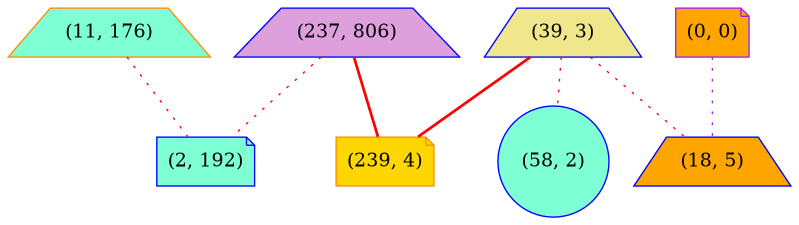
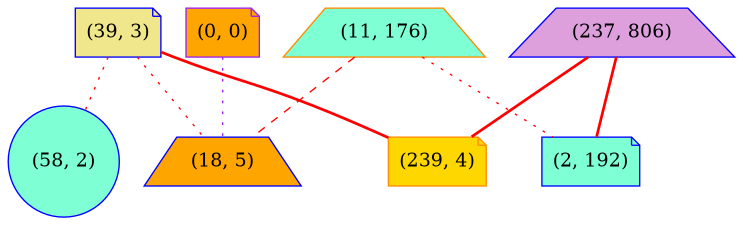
  graph {
    node [color=blue fillcolor=aquamarine shape=trapezium style=filled]
    edge [color=red style=dotted weight=1]
    "(11, 176)" [color=darkorange]
    "(18, 5)" [fillcolor=orange]
    "(2, 192)" [shape=note]
-   "(39, 3)" [fillcolor=khaki]
+   "(39, 3)" [fillcolor=khaki shape=note]
    n5 [label="(58, 2)" shape=circle]
    "(239, 4)" [color=darkorange fillcolor=gold shape=note]
    "(0, 0)" [color=purple fillcolor=orange shape=note]
    n8 [fillcolor=plum label="(237, 806)"]
+   "(11, 176)" -- "(18, 5)" [style=dashed]
    "(11, 176)" -- "(2, 192)"
    "(39, 3)" -- "(18, 5)"
    "(39, 3)" -- n5
    "(39, 3)" -- "(239, 4)" [style=bold]
    "(0, 0)" -- "(18, 5)" [color=purple weight=4]
-   n8 -- "(2, 192)"
+   n8 -- "(2, 192)" [style=bold]
    n8 -- "(239, 4)" [style=bold]
  }
